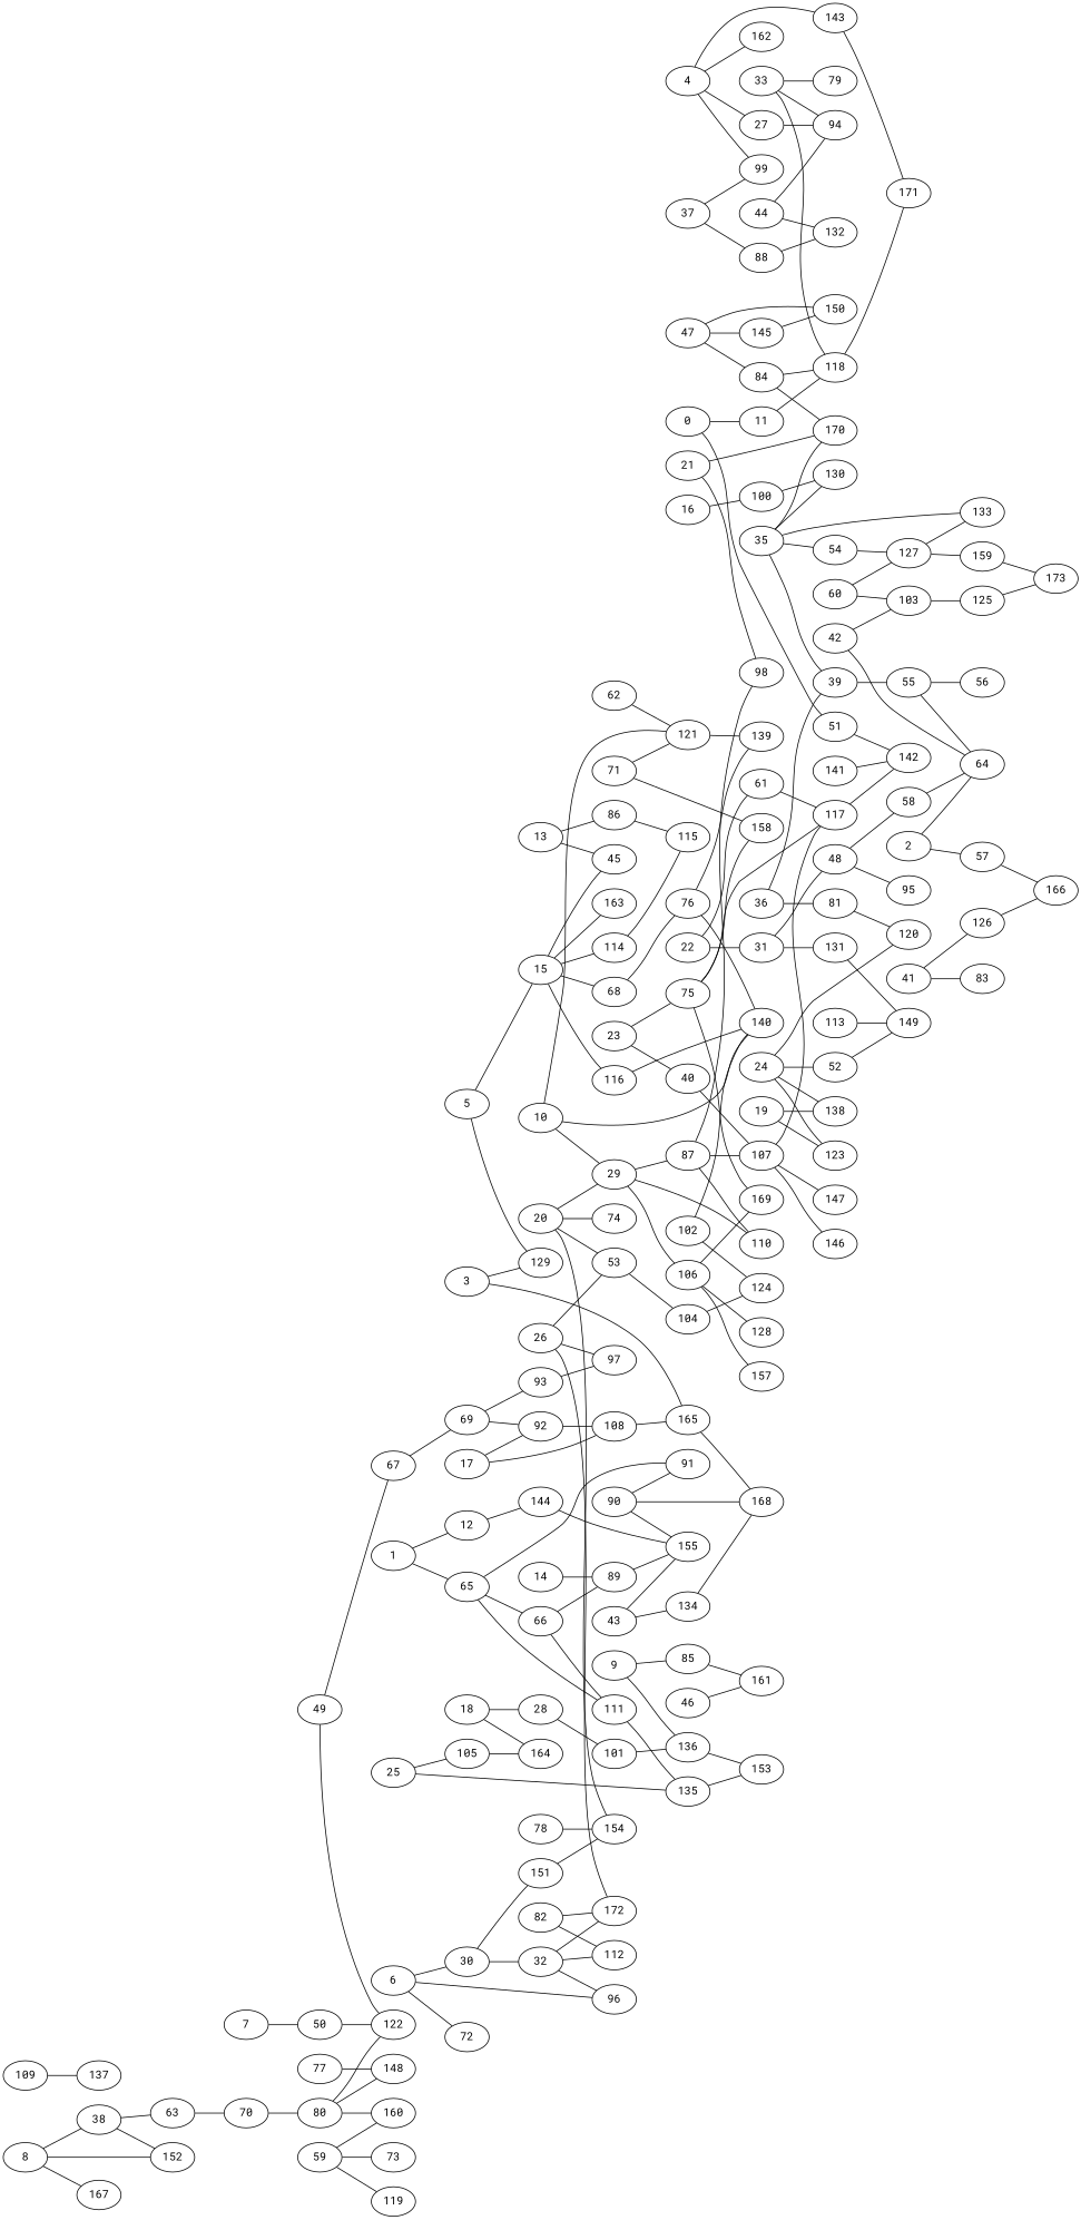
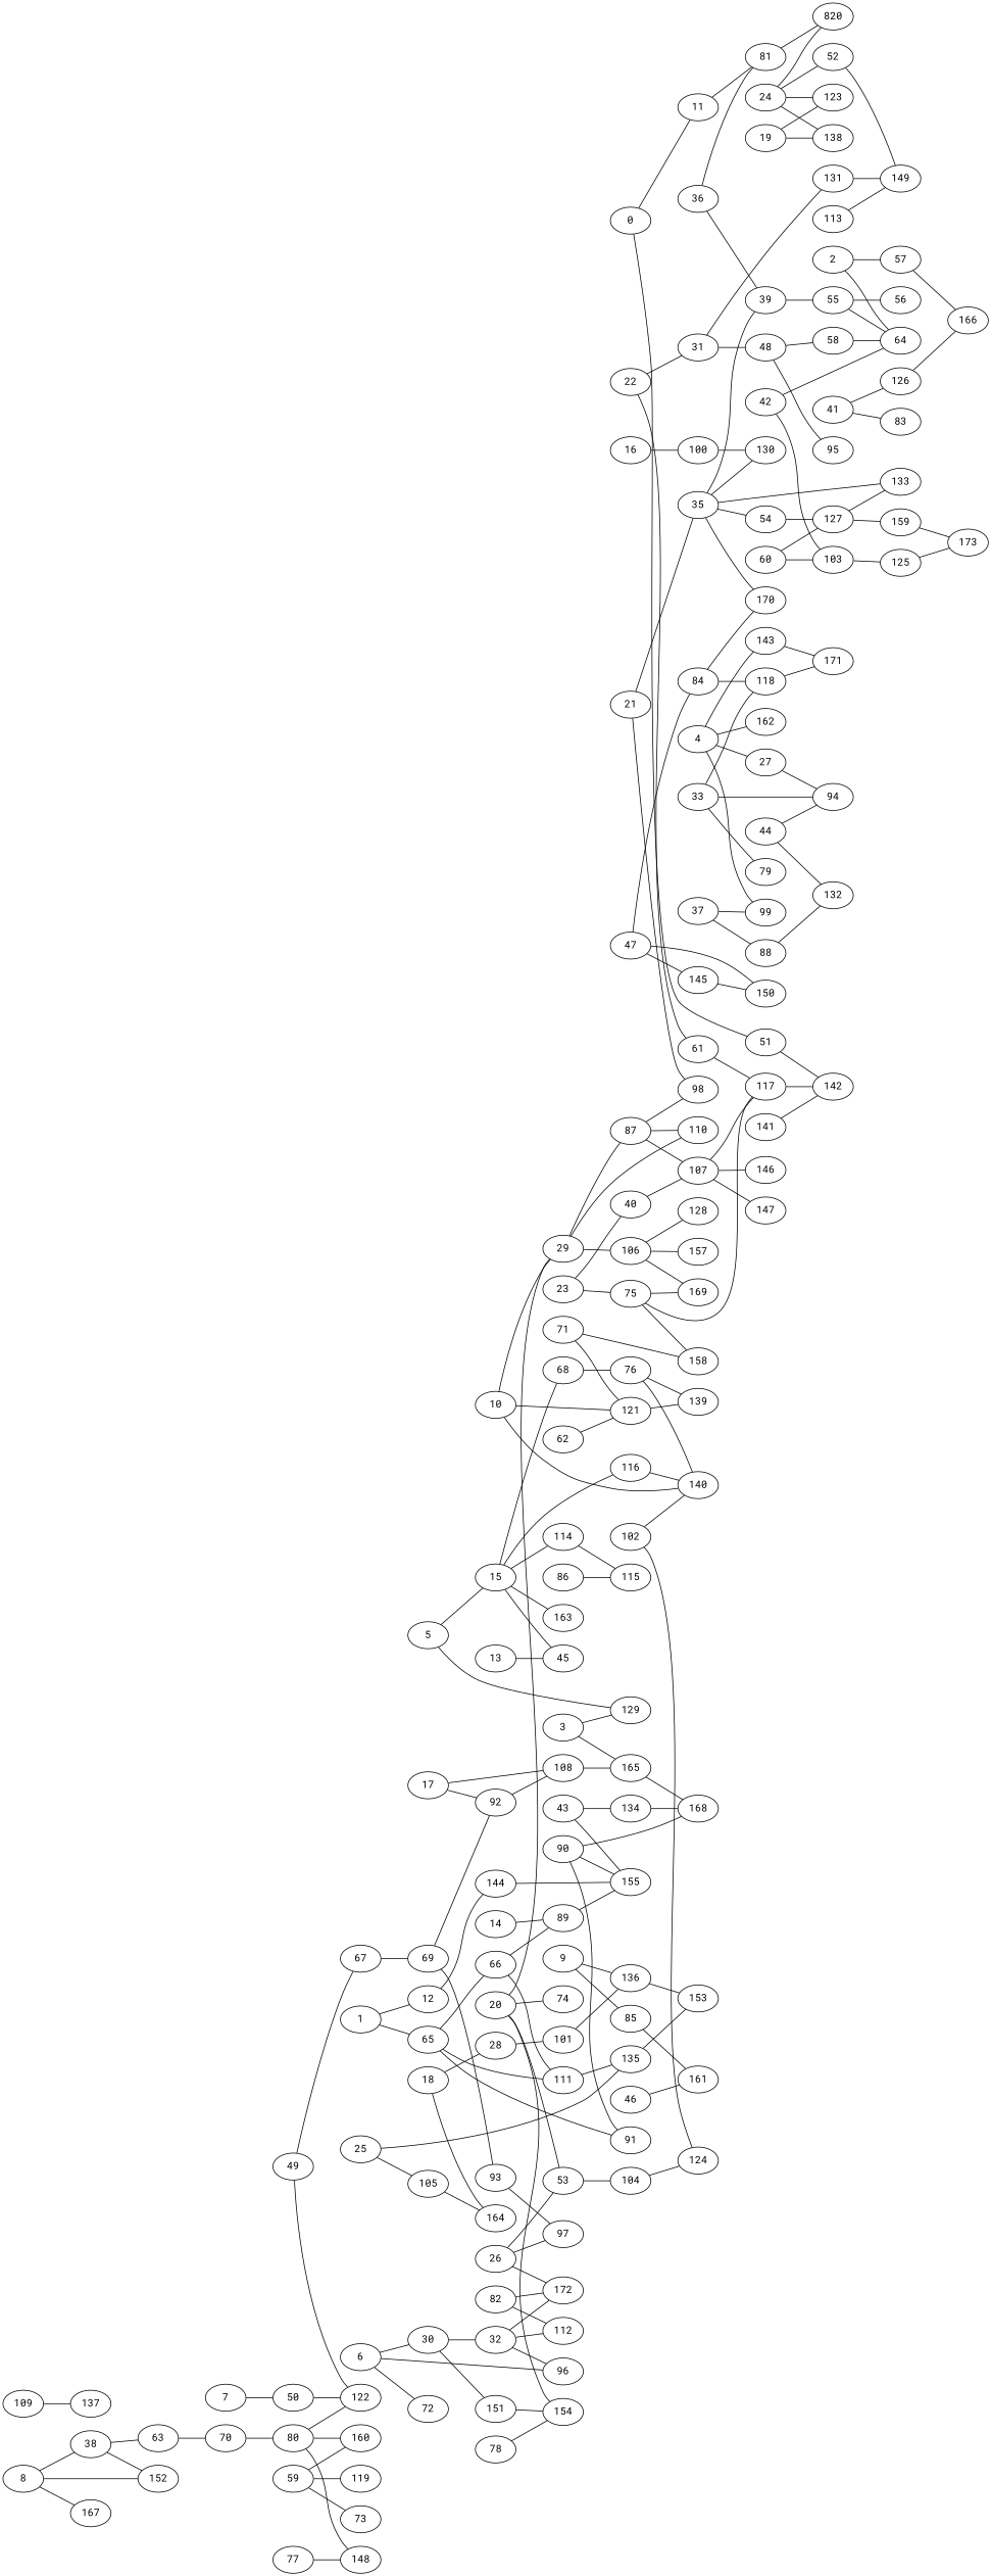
  graph {
    fontname="Roboto Mono"
    rankdir=LR
    node [fontname="Roboto Mono"]
    edge [fontname="Roboto Mono"]
    0
    11
    51
    81
    142
-   120
+   120 [label=820]
    1
    12
    65
    144
    155
    2
    57
    64
    166
    3
    129
    165
    168
    4
    143
    162
    27
    99
    171
    94
    5
    15
    114
    115
    45
    116
    163
    68
    140
    76
    6
    30
    72
    96
    151
    32
    154
    172
    112
    7
    50
    122
    8
    152
    167
    38
    63
    70
    9
    136
    85
    153
    161
    10
    121
    29
    139
    106
    110
    87
    169
    128
    157
    98
    107
    13
    86
    14
    89
    111
    66
    91
    135
    16
    100
    130
    17
    108
    92
    18
    164
    28
    101
    19
    123
    138
    20
    53
    74
    104
    124
    21
    35
    133
    170
    39
    54
    55
    127
    22
    31
    61
    131
    48
    117
    149
    58
    95
    23
    40
    75
    158
    146
    147
    24
    52
    25
    105
    26
    97
    33
    118
    79
    69
    93
    56
    159
    36
    37
    88
    132
    80
    41
    126
    83
    42
    103
    125
    173
    43
    134
    44
    46
    109
    137
    47
    145
    150
    84
    49
    67
    59
    119
    160
    73
    60
    62
    148
    71
    77
    78
    82
    90
    102
    113
    141
    0 -- 11
    0 -- 51
-   11 -- 118
+   11 -- 81
    51 -- 142
    81 -- 120
    1 -- 12
    1 -- 65
    12 -- 144
    65 -- 111
    65 -- 66
    65 -- 91
    144 -- 155
    2 -- 57
    2 -- 64
    57 -- 166
    3 -- 129
    3 -- 165
    165 -- 168
    4 -- 143
    4 -- 162
    4 -- 27
    4 -- 99
    143 -- 171
    27 -- 94
    5 -- 129
    5 -- 15
    15 -- 114
    15 -- 45
    15 -- 116
    15 -- 163
    15 -- 68
    114 -- 115
    116 -- 140
    68 -- 76
    76 -- 140
    76 -- 139
    6 -- 30
    6 -- 72
    6 -- 96
    30 -- 151
    30 -- 32
    151 -- 154
    32 -- 96
    32 -- 172
    32 -- 112
    7 -- 50
    50 -- 122
    8 -- 152
    8 -- 167
    8 -- 38
    38 -- 152
    38 -- 63
    63 -- 70
    70 -- 80
    9 -- 136
    9 -- 85
    136 -- 153
    85 -- 161
    10 -- 140
    10 -- 121
    10 -- 29
    121 -- 139
    29 -- 106
    29 -- 110
    29 -- 87
    106 -- 169
    106 -- 128
    106 -- 157
    87 -- 110
    87 -- 98
    87 -- 107
    107 -- 117
    107 -- 146
    107 -- 147
    13 -- 45
-   13 -- 86
    86 -- 115
    14 -- 89
    89 -- 155
    111 -- 135
    66 -- 89
    66 -- 111
    135 -- 153
    16 -- 100
    100 -- 130
    17 -- 108
    17 -- 92
    108 -- 165
    92 -- 108
    18 -- 164
    18 -- 28
    28 -- 101
    101 -- 136
    19 -- 123
    19 -- 138
    20 -- 154
    20 -- 29
    20 -- 53
    20 -- 74
    53 -- 104
    104 -- 124
    21 -- 98
-   21 -- 170
+   21 -- 35
    35 -- 130
    35 -- 133
    35 -- 170
    35 -- 39
    35 -- 54
    39 -- 55
    54 -- 127
    55 -- 64
    55 -- 56
    127 -- 133
    127 -- 159
    22 -- 31
    22 -- 61
    31 -- 131
    31 -- 48
    61 -- 117
    131 -- 149
    48 -- 58
    48 -- 95
    117 -- 142
    58 -- 64
    23 -- 40
    23 -- 75
    40 -- 107
    75 -- 169
    75 -- 117
    75 -- 158
    24 -- 120
    24 -- 123
    24 -- 138
    24 -- 52
    52 -- 149
    25 -- 135
    25 -- 105
    105 -- 164
    26 -- 172
    26 -- 53
    26 -- 97
    33 -- 94
    33 -- 118
    33 -- 79
    118 -- 171
    69 -- 92
    69 -- 93
    93 -- 97
    159 -- 173
    36 -- 81
    36 -- 39
    37 -- 99
    37 -- 88
    88 -- 132
    80 -- 122
    80 -- 160
    80 -- 148
    41 -- 126
    41 -- 83
    126 -- 166
    42 -- 64
    42 -- 103
    103 -- 125
    125 -- 173
    43 -- 155
    43 -- 134
    134 -- 168
    44 -- 94
    44 -- 132
    46 -- 161
    109 -- 137
    47 -- 145
    47 -- 150
    47 -- 84
    145 -- 150
    84 -- 170
    84 -- 118
    49 -- 122
    49 -- 67
    67 -- 69
    59 -- 119
    59 -- 160
    59 -- 73
    60 -- 127
    60 -- 103
    62 -- 121
    71 -- 121
    71 -- 158
    77 -- 148
    78 -- 154
    82 -- 172
    82 -- 112
    90 -- 155
    90 -- 168
    90 -- 91
    102 -- 140
    102 -- 124
    113 -- 149
    141 -- 142
  }
